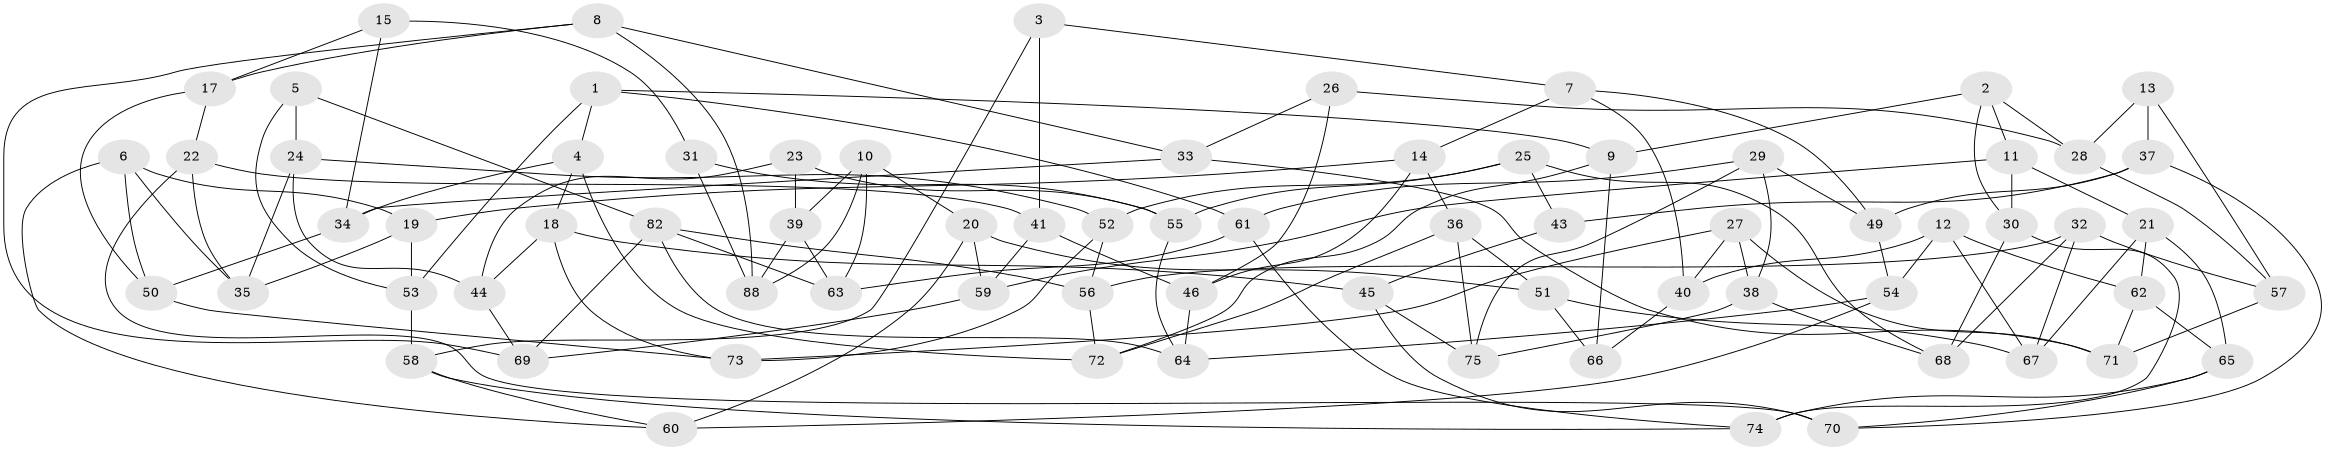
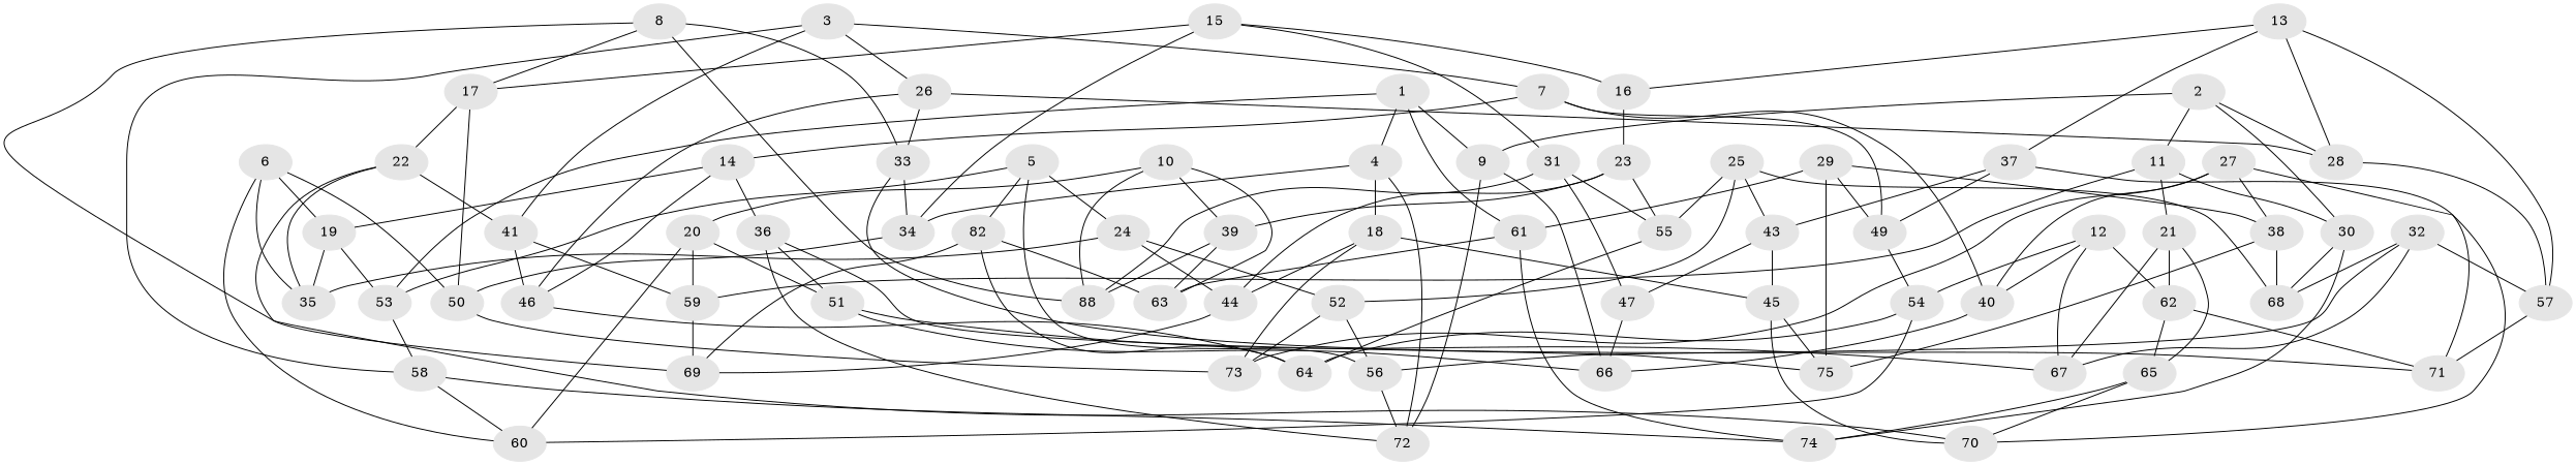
  graph {
    node [color=gray90 style=filled]
    1
    4
    9
    53
    61
    18
    34
    72
    66
    58
    63
    74
    2
    11
    28
    30
    21
    59
    57
    68
    3
    7
    26
    41
    14
    40
    49
    33
    46
    60
    44
    45
    73
    50
    5
    24
    n37 [label=82]
    56
    35
    52
    69
    64
    6
    19
    36
    54
    8
    17
    n49 [label=88]
    22
    71
    10
    20
    39
    51
    62
    67
    65
    12
    13
+   16
    37
    23
    70
    43
    75
    15
    31
+   47
    55
    25
    27
    38
    29
    32
    1 -- 4
    1 -- 9
    1 -- 53
    1 -- 61
    4 -- 18
    4 -- 34
    4 -- 72
    9 -- 72
    9 -- 66
    53 -- 58
    61 -- 63
    61 -- 74
    18 -- 44
    18 -- 45
    18 -- 73
    34 -- 50
    58 -- 74
    58 -- 60
    2 -- 9
    2 -- 11
    2 -- 28
    2 -- 30
    11 -- 30
    11 -- 21
    11 -- 59
    28 -- 57
    30 -- 74
    30 -- 68
    21 -- 62
    21 -- 67
    21 -- 65
    59 -- 69
    57 -- 71
    3 -- 58
    3 -- 7
+   3 -- 26
    3 -- 41
    7 -- 14
    7 -- 40
    7 -- 49
    26 -- 28
    26 -- 33
    26 -- 46
    41 -- 59
    41 -- 46
    14 -- 46
    14 -- 19
    14 -- 36
    40 -- 66
    49 -- 54
    33 -- 34
    33 -- 71
    46 -- 64
    44 -- 69
    45 -- 70
    45 -- 75
    50 -- 73
    5 -- 53
    5 -- 24
    5 -- n37
-   n37 -- 56
+   5 -- 56
    24 -- 44
    24 -- 35
    24 -- 52
    n37 -- 63
    n37 -- 69
    n37 -- 64
    56 -- 72
    52 -- 73
    52 -- 56
    6 -- 60
    6 -- 50
    6 -- 35
    6 -- 19
    19 -- 53
    19 -- 35
    36 -- 72
    36 -- 51
    36 -- 75
    54 -- 60
    54 -- 64
    8 -- 33
    8 -- 69
    8 -- 17
    8 -- n49
    17 -- 50
    17 -- 22
    22 -- 41
    22 -- 35
    22 -- 70
    10 -- 63
    10 -- n49
    10 -- 20
    10 -- 39
    20 -- 59
    20 -- 60
    20 -- 51
    39 -- 63
    39 -- n49
    51 -- 66
    51 -- 67
    62 -- 71
    62 -- 65
    65 -- 74
    65 -- 70
    12 -- 40
    12 -- 54
    12 -- 62
    12 -- 67
    13 -- 28
    13 -- 57
+   13 -- 16
    13 -- 37
+   16 -- 23
    37 -- 49
    37 -- 70
    37 -- 43
    23 -- 44
    23 -- 39
    23 -- 55
    43 -- 45
+   43 -- 47
    15 -- 34
    15 -- 17
+   15 -- 16
    15 -- 31
    31 -- n49
+   31 -- 47
    31 -- 55
+   47 -- 66
    55 -- 64
    25 -- 68
    25 -- 52
    25 -- 43
    25 -- 55
    27 -- 40
    27 -- 73
    27 -- 71
    27 -- 38
    38 -- 68
    38 -- 75
    29 -- 61
    29 -- 49
    29 -- 75
    29 -- 38
    32 -- 57
    32 -- 68
    32 -- 56
    32 -- 67
  }
